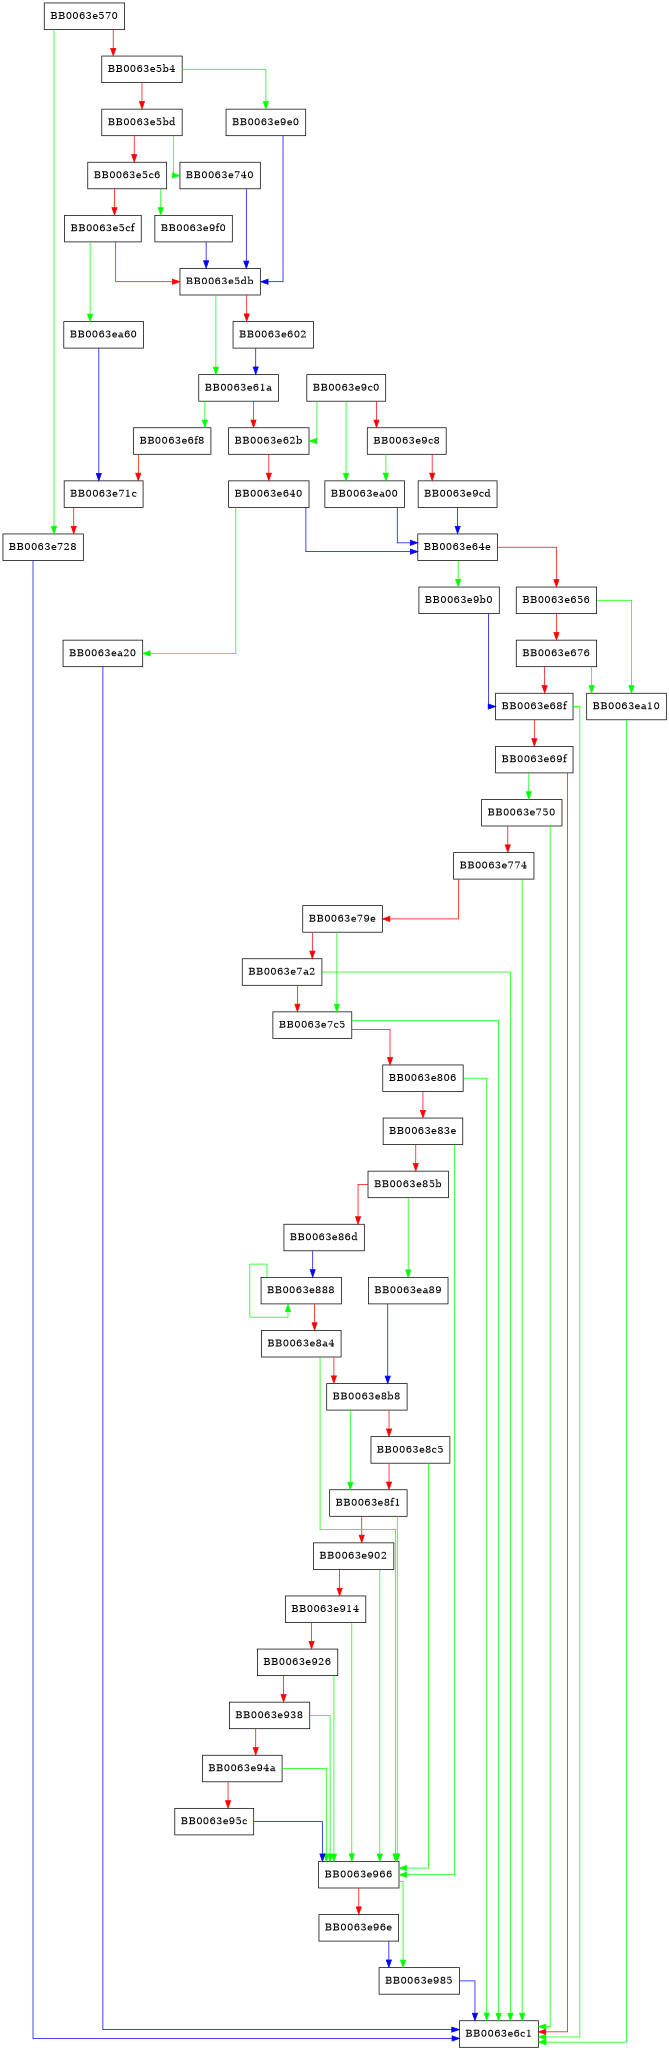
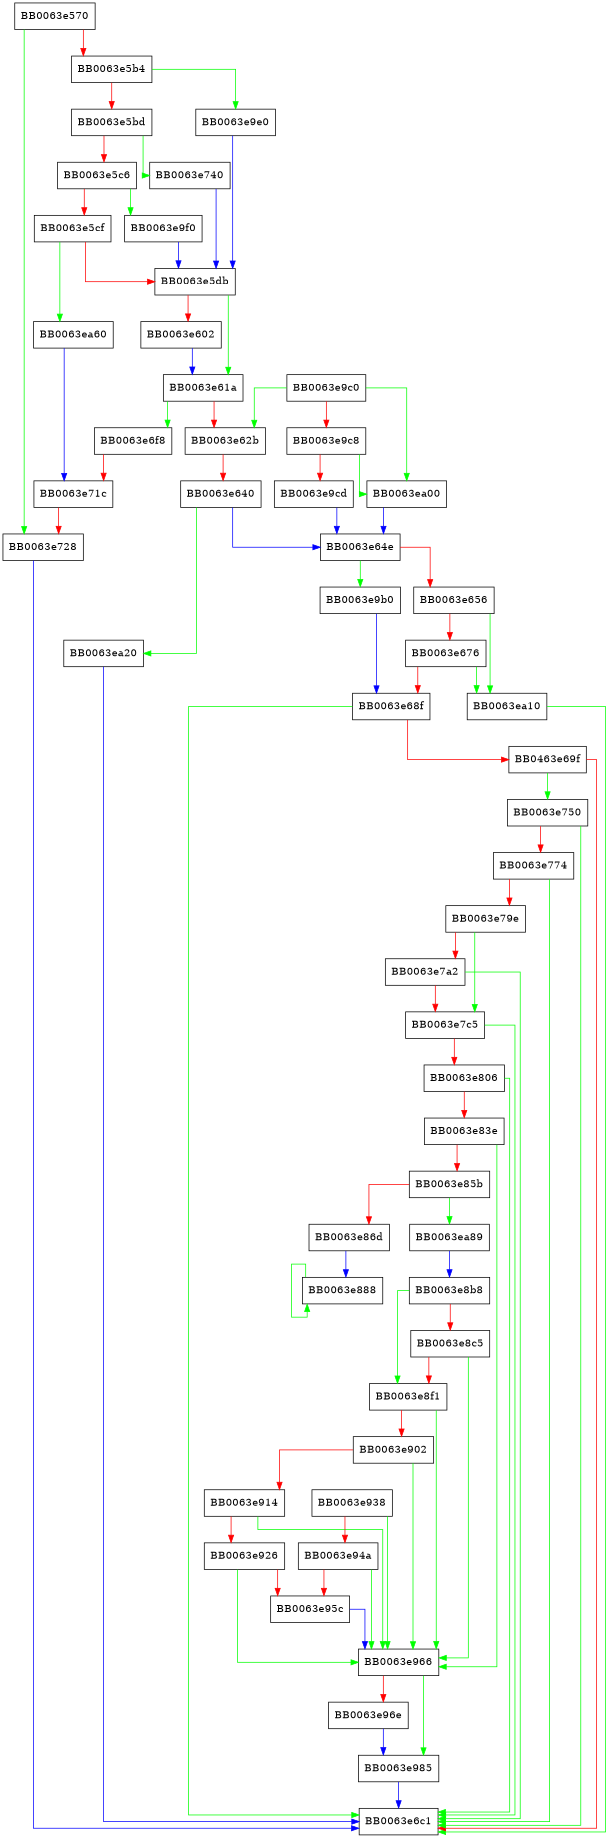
  digraph {
    splines=ortho
    node [shape=box]
    edge [color=green]
    BB0063e570
    BB0063e728
    BB0063e5b4
    BB0063e6c1
    BB0063e9e0
    BB0063e5bd
    BB0063e5db
    BB0063e740
    BB0063e5c6
    BB0063e61a
    BB0063e602
    BB0063e9f0
    BB0063e5cf
    BB0063ea60
    BB0063e71c
    BB0063e6f8
    BB0063e62b
    BB0063e640
    BB0063e9c0
    BB0063ea00
    BB0063e9c8
    BB0063ea20
    BB0063e64e
    BB0063e9cd
    BB0063e9b0
    BB0063e656
    BB0063e68f
    BB0063ea10
    BB0063e676
-   BB0063e69f
+   BB0063e69f [label=BB0463e69f]
    BB0063e750
    BB0063e774
    BB0063e79e
    BB0063e7c5
    BB0063e7a2
    BB0063e806
    BB0063e83e
    BB0063e966
    BB0063e85b
    BB0063e985
    BB0063e96e
    BB0063ea89
    BB0063e86d
    BB0063e8b8
    BB0063e888
    BB0063e8f1
    BB0063e8c5
-   BB0063e8a4
    BB0063e902
    BB0063e914
    BB0063e926
    BB0063e938
    BB0063e94a
    BB0063e95c
    BB0063e570 -> BB0063e728
    BB0063e570 -> BB0063e5b4 [color=red]
    BB0063e728 -> BB0063e6c1 [color=blue]
    BB0063e5b4 -> BB0063e9e0
    BB0063e5b4 -> BB0063e5bd [color=red]
    BB0063e9e0 -> BB0063e5db [color=blue]
    BB0063e5bd -> BB0063e740
    BB0063e5bd -> BB0063e5c6 [color=red]
    BB0063e5db -> BB0063e61a
    BB0063e5db -> BB0063e602 [color=red]
    BB0063e740 -> BB0063e5db [color=blue]
    BB0063e5c6 -> BB0063e9f0
    BB0063e5c6 -> BB0063e5cf [color=red]
    BB0063e61a -> BB0063e6f8
    BB0063e61a -> BB0063e62b [color=red]
    BB0063e602 -> BB0063e61a [color=blue]
    BB0063e9f0 -> BB0063e5db [color=blue]
    BB0063e5cf -> BB0063e5db [color=red]
    BB0063e5cf -> BB0063ea60
    BB0063ea60 -> BB0063e71c [color=blue]
    BB0063e71c -> BB0063e728 [color=red]
    BB0063e6f8 -> BB0063e71c [color=red]
    BB0063e62b -> BB0063e640 [color=red]
    BB0063e640 -> BB0063ea20
    BB0063e640 -> BB0063e64e [color=blue]
    BB0063e9c0 -> BB0063e62b
    BB0063e9c0 -> BB0063ea00
    BB0063e9c0 -> BB0063e9c8 [color=red]
    BB0063ea00 -> BB0063e64e [color=blue]
    BB0063e9c8 -> BB0063ea00
    BB0063e9c8 -> BB0063e9cd [color=red]
    BB0063ea20 -> BB0063e6c1 [color=blue]
    BB0063e64e -> BB0063e9b0
    BB0063e64e -> BB0063e656 [color=red]
    BB0063e9cd -> BB0063e64e [color=blue]
    BB0063e9b0 -> BB0063e68f [color=blue]
    BB0063e656 -> BB0063ea10
    BB0063e656 -> BB0063e676 [color=red]
    BB0063e68f -> BB0063e6c1
    BB0063e68f -> BB0063e69f [color=red]
    BB0063ea10 -> BB0063e6c1
    BB0063e676 -> BB0063e68f [color=red]
    BB0063e676 -> BB0063ea10
    BB0063e69f -> BB0063e6c1 [color=red]
    BB0063e69f -> BB0063e750
    BB0063e750 -> BB0063e6c1
    BB0063e750 -> BB0063e774 [color=red]
    BB0063e774 -> BB0063e6c1
    BB0063e774 -> BB0063e79e [color=red]
    BB0063e79e -> BB0063e7c5
    BB0063e79e -> BB0063e7a2 [color=red]
    BB0063e7c5 -> BB0063e6c1
    BB0063e7c5 -> BB0063e806 [color=red]
    BB0063e7a2 -> BB0063e6c1
    BB0063e7a2 -> BB0063e7c5 [color=red]
    BB0063e806 -> BB0063e6c1
    BB0063e806 -> BB0063e83e [color=red]
    BB0063e83e -> BB0063e966
    BB0063e83e -> BB0063e85b [color=red]
    BB0063e966 -> BB0063e985
    BB0063e966 -> BB0063e96e [color=red]
    BB0063e85b -> BB0063ea89
    BB0063e85b -> BB0063e86d [color=red]
    BB0063e985 -> BB0063e6c1 [color=blue]
    BB0063e96e -> BB0063e985 [color=blue]
    BB0063ea89 -> BB0063e8b8 [color=blue]
    BB0063e86d -> BB0063e888 [color=blue]
    BB0063e8b8 -> BB0063e8f1
    BB0063e8b8 -> BB0063e8c5 [color=red]
    BB0063e888 -> BB0063e888
-   BB0063e888 -> BB0063e8a4 [color=red]
    BB0063e8f1 -> BB0063e966
    BB0063e8f1 -> BB0063e902 [color=red]
    BB0063e8c5 -> BB0063e966
    BB0063e8c5 -> BB0063e8f1 [color=red]
-   BB0063e8a4 -> BB0063e966
-   BB0063e8a4 -> BB0063e8b8 [color=red]
    BB0063e902 -> BB0063e966
    BB0063e902 -> BB0063e914 [color=red]
    BB0063e914 -> BB0063e966
    BB0063e914 -> BB0063e926 [color=red]
    BB0063e926 -> BB0063e966
-   BB0063e926 -> BB0063e938 [color=red]
+   BB0063e926 -> BB0063e95c [color=red]
    BB0063e938 -> BB0063e966
    BB0063e938 -> BB0063e94a [color=red]
    BB0063e94a -> BB0063e966
    BB0063e94a -> BB0063e95c [color=red]
    BB0063e95c -> BB0063e966 [color=blue]
  }
